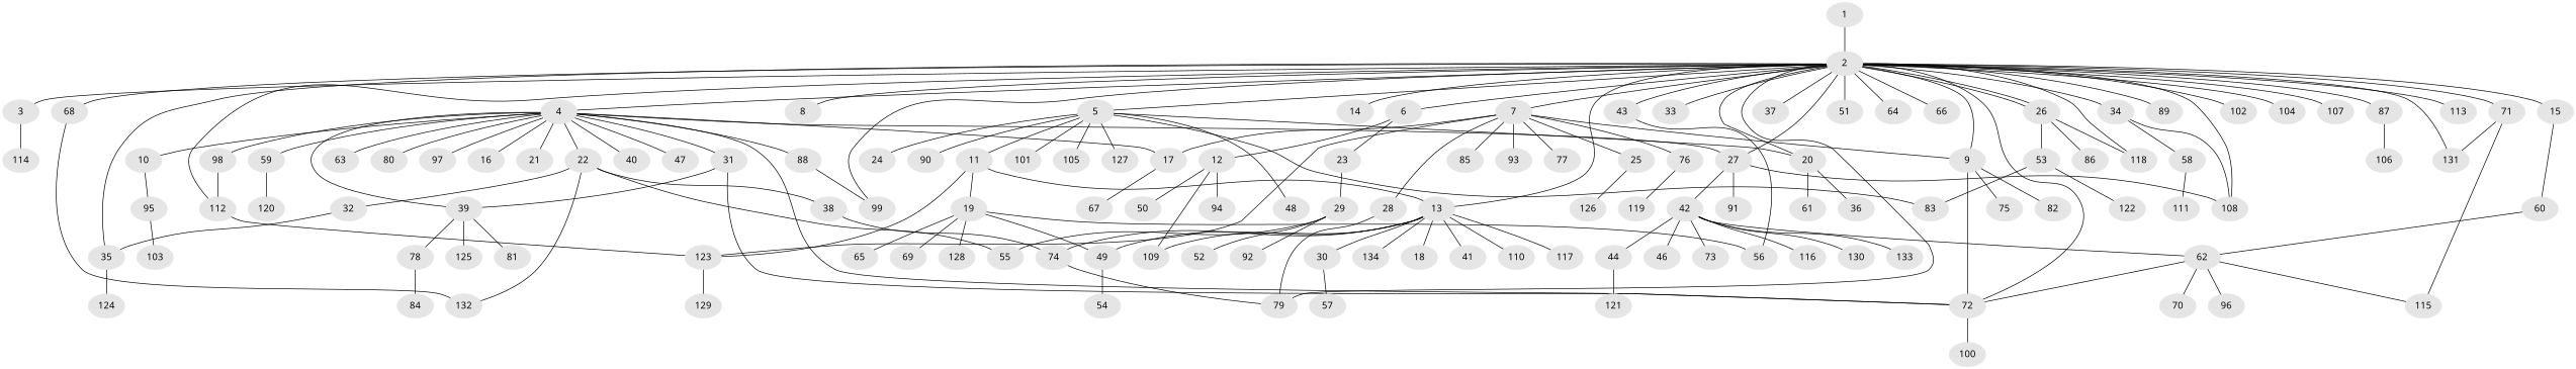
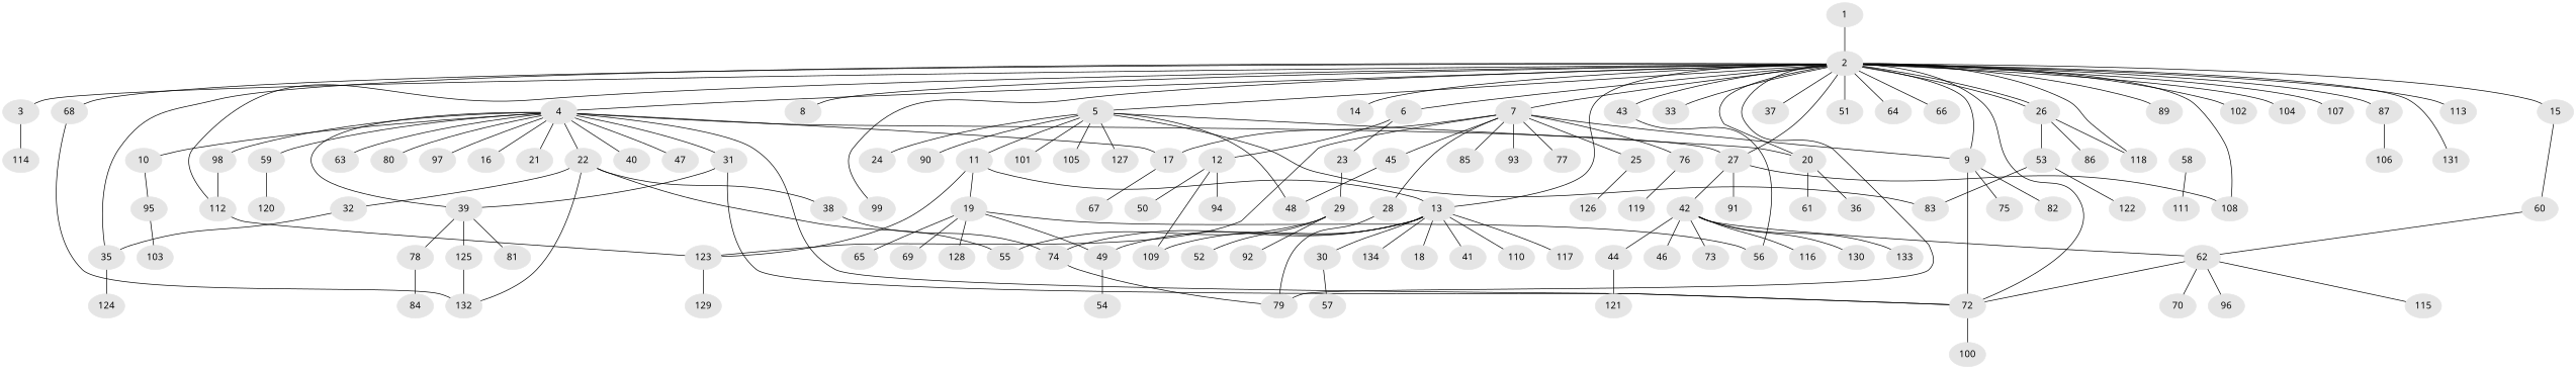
  graph {
    fontname="Noto Sans"
    node [color=gray90 fontname="Noto Sans" style=filled]
    edge [fontname="Noto Sans"]
    1
    2
    3
    4
    5
    6
    7
    8
    9
    13
    14
    15
    20
    26
    27
    33
-   34
    35
    37
    43
    51
    64
    66
    68
-   71
    72
    79
    87
    89
    99
    102
    104
    107
    108
    112
    113
    118
    131
    114
    10
    16
    17
    21
    22
    31
    39
    40
    47
    59
    63
    80
-   88
    97
    98
    11
    24
    48
    83
    90
    101
    105
    127
    12
    23
    25
    28
+   45
    76
    77
    85
    93
    123
    75
    82
    109
    18
    30
    41
    49
    74
    110
    117
    134
    60
    36
    61
    53
    86
    42
    91
    58
    124
    56
    132
    115
    100
    106
    95
    67
    32
    38
    55
    125
    78
    81
    120
    19
    50
    94
    29
    126
    119
    129
    103
    65
    69
    128
    57
    54
    62
    52
    92
    122
    44
    46
    73
    116
    130
    133
    111
    84
    121
    70
    96
    1 -- 2
    2 -- 3
    2 -- 4
    2 -- 5
    2 -- 6
    2 -- 7
    2 -- 8
    2 -- 9
    2 -- 13
    2 -- 14
    2 -- 15
    2 -- 20
    2 -- 26
    2 -- 26
    2 -- 27
    2 -- 33
-   2 -- 34
    2 -- 35
    2 -- 37
    2 -- 43
    2 -- 51
    2 -- 64
    2 -- 66
    2 -- 68
-   2 -- 71
    2 -- 72
    2 -- 79
    2 -- 87
    2 -- 89
    2 -- 99
    2 -- 102
    2 -- 104
    2 -- 107
    2 -- 108
    2 -- 112
    2 -- 113
    2 -- 118
    2 -- 131
    3 -- 114
    4 -- 27
    4 -- 72
    4 -- 10
    4 -- 16
    4 -- 17
    4 -- 21
    4 -- 22
    4 -- 31
    4 -- 39
    4 -- 40
    4 -- 47
    4 -- 59
    4 -- 63
    4 -- 80
-   4 -- 88
    4 -- 97
    4 -- 98
    5 -- 20
    5 -- 11
    5 -- 24
    5 -- 48
    5 -- 83
    5 -- 90
    5 -- 101
    5 -- 105
    5 -- 127
    6 -- 12
    6 -- 23
    7 -- 9
    7 -- 17
    7 -- 25
    7 -- 28
+   7 -- 45
    7 -- 76
    7 -- 77
    7 -- 85
    7 -- 93
    7 -- 123
    9 -- 72
    9 -- 75
    9 -- 82
    13 -- 109
    13 -- 18
    13 -- 30
    13 -- 41
    13 -- 49
    13 -- 74
    13 -- 110
    13 -- 117
    13 -- 134
    15 -- 60
    20 -- 36
    20 -- 61
    26 -- 118
    26 -- 53
    26 -- 86
    27 -- 108
    27 -- 42
    27 -- 91
-   34 -- 108
-   34 -- 58
    35 -- 124
    43 -- 56
    68 -- 132
-   71 -- 131
-   71 -- 115
    72 -- 100
    87 -- 106
    112 -- 123
    10 -- 95
    17 -- 67
    22 -- 132
    22 -- 32
    22 -- 38
    22 -- 55
    31 -- 72
    31 -- 39
    39 -- 125
    39 -- 78
    39 -- 81
    59 -- 120
-   88 -- 99
    98 -- 112
    11 -- 13
    11 -- 123
    11 -- 19
    12 -- 109
    12 -- 50
    12 -- 94
    23 -- 29
    25 -- 126
    28 -- 79
+   45 -- 48
    76 -- 119
    123 -- 129
    30 -- 57
    49 -- 54
    74 -- 79
    60 -- 62
    53 -- 83
    53 -- 122
    42 -- 62
    42 -- 44
    42 -- 46
    42 -- 73
    42 -- 116
    42 -- 130
    42 -- 133
    58 -- 111
    95 -- 103
    32 -- 35
    38 -- 74
+   125 -- 132
    78 -- 84
    19 -- 49
    19 -- 56
    19 -- 65
    19 -- 69
    19 -- 128
    29 -- 55
    29 -- 52
    29 -- 92
    62 -- 72
    62 -- 115
    62 -- 70
    62 -- 96
    44 -- 121
  }
